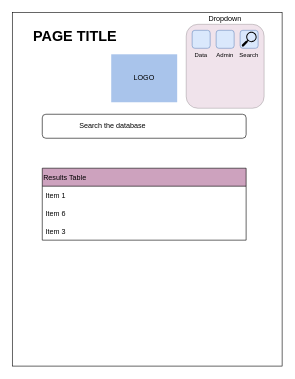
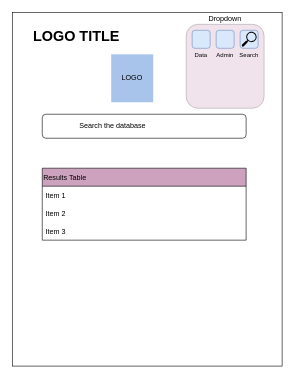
  <mxCell id="0" />
  <mxCell id="1" parent="0" />
  <mxCell id="2" value="" style="rounded=0;whiteSpace=wrap;html=1;" vertex="1" parent="1"><mxGeometry x="20" y="20" width="450" height="590" as="geometry" /></mxCell>
- <mxCell id="3" value="&lt;h1&gt;PAGE TITLE&lt;/h1&gt;" style="text;html=1;strokeColor=none;fillColor=none;spacing=5;spacingTop=-20;whiteSpace=wrap;overflow=hidden;rounded=0;" vertex="1" parent="1"><mxGeometry x="50" y="40" width="380" height="40" as="geometry" /></mxCell>
+ <mxCell id="3" value="&lt;h1&gt;LOGO TITLE&lt;/h1&gt;" style="text;html=1;strokeColor=none;fillColor=none;spacing=5;spacingTop=-20;whiteSpace=wrap;overflow=hidden;rounded=0;" vertex="1" parent="1"><mxGeometry x="50" y="40" width="380" height="40" as="geometry" /></mxCell>
  <mxCell id="4" value="" style="rounded=1;whiteSpace=wrap;html=1;" vertex="1" parent="1"><mxGeometry x="70" y="190" width="340" height="40" as="geometry" /></mxCell>
- <mxCell id="5" value="LOGO" style="text;html=1;strokeColor=none;fillColor=#A9C4EB;align=center;verticalAlign=middle;whiteSpace=wrap;rounded=0;" vertex="1" parent="1"><mxGeometry x="185" y="90" width="110" height="80" as="geometry" /></mxCell>
+ <mxCell id="5" value="LOGO" style="text;html=1;strokeColor=none;fillColor=#A9C4EB;align=center;verticalAlign=middle;whiteSpace=wrap;rounded=0;" vertex="1" parent="1"><mxGeometry x="185" y="90" width="70" height="80" as="geometry" /></mxCell>
  <mxCell id="6" value="" style="shape=image;html=1;verticalAlign=top;verticalLabelPosition=bottom;labelBackgroundColor=#ffffff;imageAspect=0;aspect=fixed;image=https://cdn4.iconfinder.com/data/icons/essential-app-2/16/search-find-magnify-glass-128.png;fillColor=#A9C4EB;" vertex="1" parent="1"><mxGeometry x="80" y="197.5" width="22.5" height="22.5" as="geometry" /></mxCell>
  <mxCell id="7" value="Search the database" style="text;html=1;strokeColor=none;fillColor=none;align=left;verticalAlign=middle;whiteSpace=wrap;rounded=0;" vertex="1" parent="1"><mxGeometry x="130" y="195" width="230" height="30" as="geometry" /></mxCell>
  <mxCell id="8" value="Dropdown" style="rounded=1;whiteSpace=wrap;html=1;fillColor=#CDA2BE;opacity=30;labelPosition=center;verticalLabelPosition=top;align=center;verticalAlign=bottom;" vertex="1" parent="1"><mxGeometry x="310" y="40" width="130" height="140" as="geometry" /></mxCell>
  <mxCell id="9" value="Results Table" style="swimlane;fontStyle=0;childLayout=stackLayout;horizontal=1;startSize=30;horizontalStack=0;resizeParent=1;resizeParentMax=0;resizeLast=0;collapsible=1;marginBottom=0;fillColor=#CDA2BE;align=left;" vertex="1" parent="1"><mxGeometry x="70" y="280" width="340" height="120" as="geometry" /></mxCell>
  <mxCell id="10" value="Item 1" style="text;strokeColor=none;fillColor=none;align=left;verticalAlign=middle;spacingLeft=4;spacingRight=4;overflow=hidden;points=[[0,0.5],[1,0.5]];portConstraint=eastwest;rotatable=0;" vertex="1" parent="9"><mxGeometry y="30" width="340" height="30" as="geometry" /></mxCell>
- <mxCell id="11" value="Item 6" style="text;strokeColor=none;fillColor=none;align=left;verticalAlign=middle;spacingLeft=4;spacingRight=4;overflow=hidden;points=[[0,0.5],[1,0.5]];portConstraint=eastwest;rotatable=0;" vertex="1" parent="9"><mxGeometry y="60" width="340" height="30" as="geometry" /></mxCell>
+ <mxCell id="11" value="Item 2" style="text;strokeColor=none;fillColor=none;align=left;verticalAlign=middle;spacingLeft=4;spacingRight=4;overflow=hidden;points=[[0,0.5],[1,0.5]];portConstraint=eastwest;rotatable=0;" vertex="1" parent="9"><mxGeometry y="60" width="340" height="30" as="geometry" /></mxCell>
  <mxCell id="12" value="Item 3" style="text;strokeColor=none;fillColor=none;align=left;verticalAlign=middle;spacingLeft=4;spacingRight=4;overflow=hidden;points=[[0,0.5],[1,0.5]];portConstraint=eastwest;rotatable=0;" vertex="1" parent="9"><mxGeometry y="90" width="340" height="30" as="geometry" /></mxCell>
  <mxCell id="13" value="" style="rounded=1;whiteSpace=wrap;html=1;fillColor=#dae8fc;strokeColor=#6c8ebf;" vertex="1" parent="1"><mxGeometry x="320" y="50" width="30" height="30" as="geometry" /></mxCell>
  <mxCell id="14" value="" style="shape=image;html=1;verticalAlign=top;verticalLabelPosition=bottom;labelBackgroundColor=#ffffff;imageAspect=0;aspect=fixed;image=https://cdn4.iconfinder.com/data/icons/essential-app-2/16/statistic-bar-chart-stat-128.png;fillColor=#FFCAEC;" vertex="1" parent="1"><mxGeometry x="325" y="55" width="20" height="20" as="geometry" /></mxCell>
  <mxCell id="15" value="&lt;font style=&quot;font-size: 10px&quot;&gt;Data&lt;/font&gt;" style="text;html=1;strokeColor=none;fillColor=none;align=center;verticalAlign=middle;whiteSpace=wrap;rounded=0;" vertex="1" parent="1"><mxGeometry x="320" y="90" width="30" as="geometry" /></mxCell>
  <mxCell id="16" value="" style="rounded=1;whiteSpace=wrap;html=1;fillColor=#dae8fc;strokeColor=#6c8ebf;" vertex="1" parent="1"><mxGeometry x="360" y="50" width="30" height="30" as="geometry" /></mxCell>
  <mxCell id="17" value="" style="shape=image;html=1;verticalAlign=top;verticalLabelPosition=bottom;labelBackgroundColor=#ffffff;imageAspect=0;aspect=fixed;image=https://cdn2.iconfinder.com/data/icons/font-awesome/1792/gears-128.png;fontSize=10;fillColor=#FFCAEC;" vertex="1" parent="1"><mxGeometry x="363.5" y="52" width="23" height="23" as="geometry" /></mxCell>
  <mxCell id="18" value="&lt;font style=&quot;font-size: 10px&quot;&gt;Admin&lt;/font&gt;" style="text;html=1;strokeColor=none;fillColor=none;align=center;verticalAlign=middle;whiteSpace=wrap;rounded=0;" vertex="1" parent="1"><mxGeometry x="360" y="90" width="30" as="geometry" /></mxCell>
  <mxCell id="19" value="" style="rounded=1;whiteSpace=wrap;html=1;fillColor=#dae8fc;strokeColor=#6c8ebf;" vertex="1" parent="1"><mxGeometry x="400" y="50" width="30" height="30" as="geometry" /></mxCell>
  <mxCell id="20" value="" style="sketch=0;pointerEvents=1;shadow=0;dashed=0;html=1;strokeColor=none;fillColor=#000000;labelPosition=center;verticalLabelPosition=bottom;verticalAlign=top;outlineConnect=0;align=center;shape=mxgraph.office.concepts.search;fontSize=10;" vertex="1" parent="1"><mxGeometry x="402.5" y="52.5" width="25" height="25" as="geometry" /></mxCell>
  <mxCell id="21" value="&lt;font style=&quot;font-size: 10px&quot;&gt;Search&lt;/font&gt;" style="text;html=1;strokeColor=none;fillColor=none;align=center;verticalAlign=middle;whiteSpace=wrap;rounded=0;" vertex="1" parent="1"><mxGeometry x="400" y="90" width="30" as="geometry" /></mxCell>
